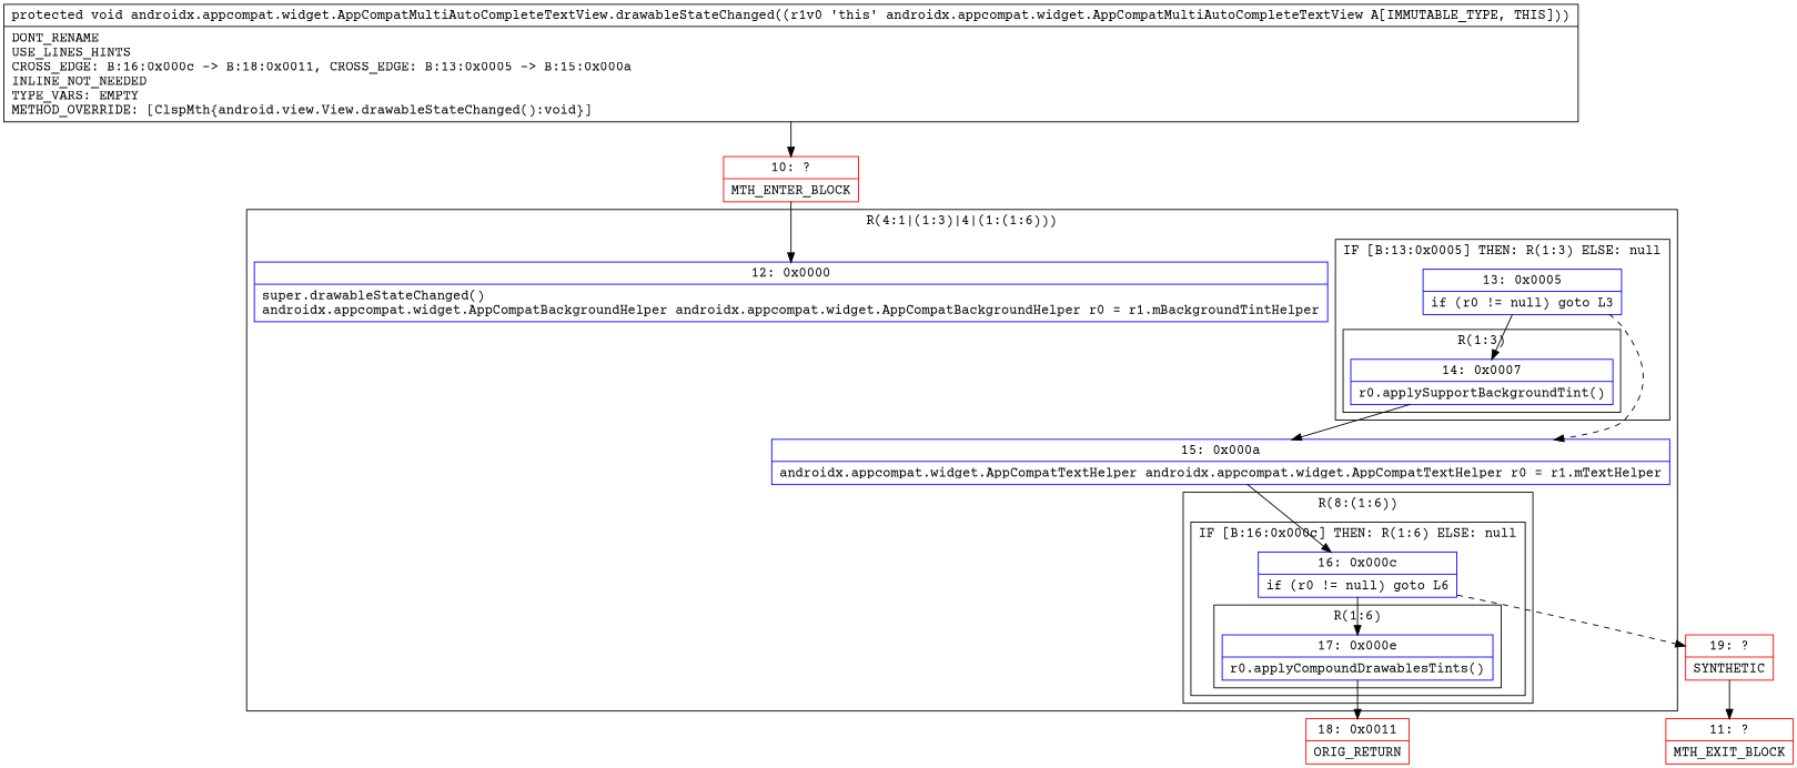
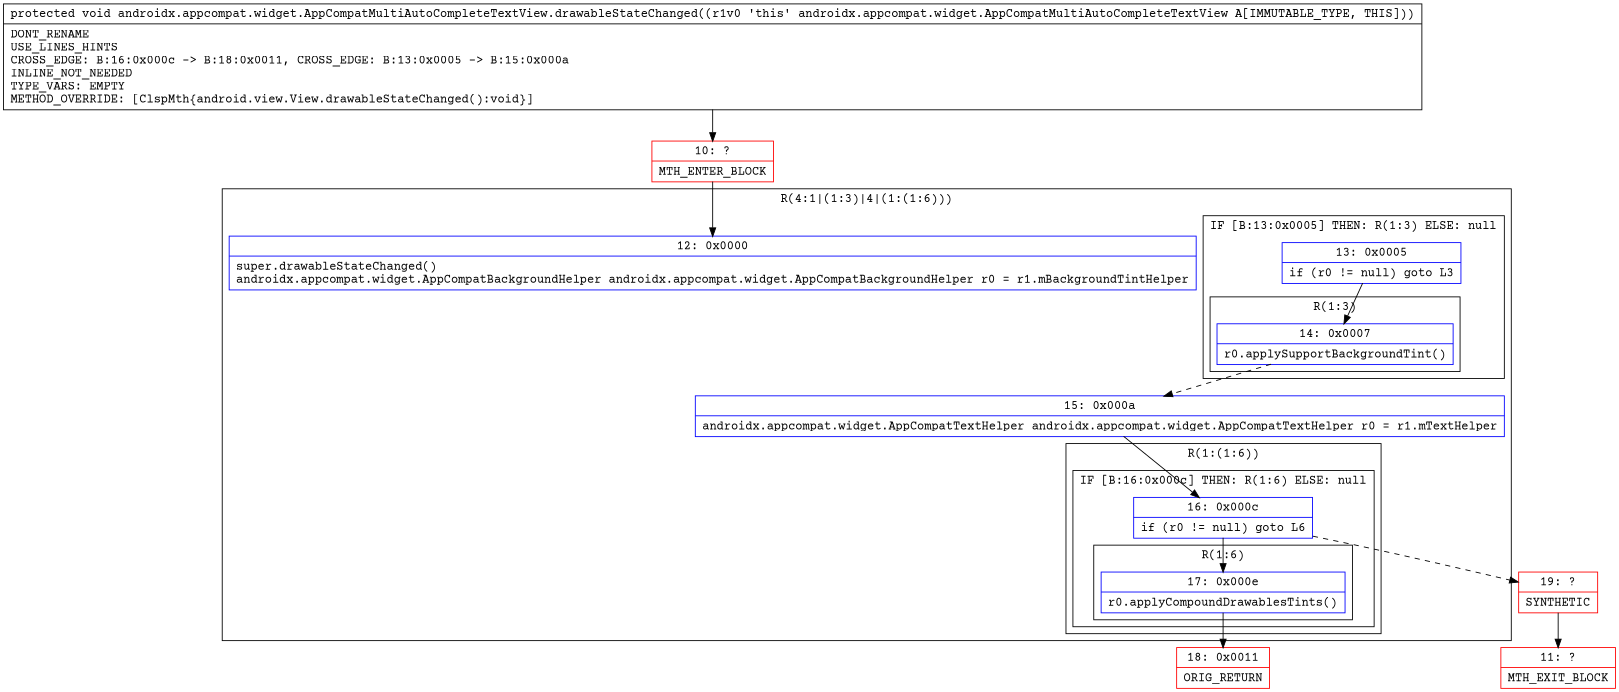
  digraph {
    fontname="Courier Prime"
    node [color=blue fontname="Courier Prime" shape=record]
    edge [fontname="Courier Prime"]
    n1 [label="{14\:\ 0x0007|r0.applySupportBackgroundTint()\l}"]
    n2 [label="{13\:\ 0x0005|if (r0 != null) goto L3\l}"]
    n3 [label="{17\:\ 0x000e|r0.applyCompoundDrawablesTints()\l}"]
    n4 [label="{16\:\ 0x000c|if (r0 != null) goto L6\l}"]
    n5 [label="{12\:\ 0x0000|super.drawableStateChanged()\landroidx.appcompat.widget.AppCompatBackgroundHelper androidx.appcompat.widget.AppCompatBackgroundHelper r0 = r1.mBackgroundTintHelper\l}"]
    n6 [label="{15\:\ 0x000a|androidx.appcompat.widget.AppCompatTextHelper androidx.appcompat.widget.AppCompatTextHelper r0 = r1.mTextHelper\l}"]
    n7 [color=red label="{18\:\ 0x0011|ORIG_RETURN\l}"]
    n8 [color=red label="{19\:\ ?|SYNTHETIC\l}"]
    n9 [color=red label="{11\:\ ?|MTH_EXIT_BLOCK\l}"]
    n10 [color=red label="{10\:\ ?|MTH_ENTER_BLOCK\l}"]
    n11 [label="{protected void androidx.appcompat.widget.AppCompatMultiAutoCompleteTextView.drawableStateChanged((r1v0 'this' androidx.appcompat.widget.AppCompatMultiAutoCompleteTextView A[IMMUTABLE_TYPE, THIS]))  | DONT_RENAME\lUSE_LINES_HINTS\lCROSS_EDGE: B:16:0x000c \-\> B:18:0x0011, CROSS_EDGE: B:13:0x0005 \-\> B:15:0x000a\lINLINE_NOT_NEEDED\lTYPE_VARS: EMPTY\lMETHOD_OVERRIDE: [ClspMth\{android.view.View.drawableStateChanged():void\}]\l}" color=""]
    subgraph cluster_1 {
      label="R(4:1|(1:3)|4|(1:(1:6)))"
      n5
      n6
      subgraph cluster_2 {
        label="IF [B:13:0x0005] THEN: R(1:3) ELSE: null"
        n2
        subgraph cluster_3 {
          label="R(1:3)"
          n1
        }
      }
      subgraph cluster_4 {
-       label="R(8:(1:6))"
+       label="R(1:(1:6))"
        subgraph cluster_5 {
          label="IF [B:16:0x000c] THEN: R(1:6) ELSE: null"
          n4
          subgraph cluster_6 {
            label="R(1:6)"
            n3
          }
        }
      }
    }
-   n1 -> n6
+   n1 -> n6 [style=dashed]
    n2 -> n1
-   n2 -> n6 [style=dashed]
    n3 -> n7
    n4 -> n3
    n4 -> n8 [style=dashed]
    n6 -> n4
    n8 -> n9
    n10 -> n5
    n11 -> n10
  }
